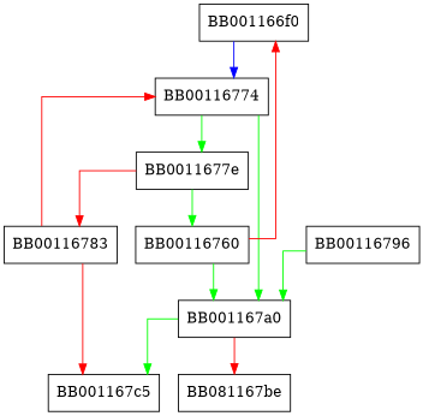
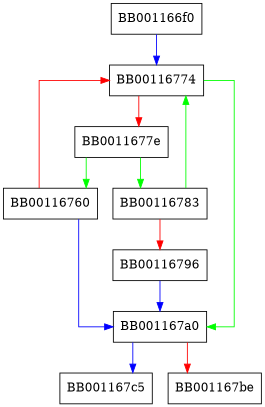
  digraph {
    splines=ortho
    node [shape=box]
    edge [color=red]
    BB001166f0
    BB00116774
    BB0011677e
    BB00116760
    BB00116783
    BB001167a0
    BB00116796
    n8 [label=BB001167c5]
-   BB001167be [label=BB081167be]
+   BB001167be
    BB001166f0 -> BB00116774 [color=blue]
-   BB00116774 -> BB0011677e [color=green]
+   BB00116774 -> BB0011677e
    BB00116774 -> BB001167a0 [color=green]
    BB0011677e -> BB00116760 [color=green]
-   BB0011677e -> BB00116783
-   BB00116760 -> BB001166f0
-   BB00116760 -> BB001167a0 [color=green]
-   BB00116783 -> BB00116774
-   BB00116783 -> n8
-   BB001167a0 -> n8 [color=green]
+   BB0011677e -> BB00116783 [color=green]
+   BB00116760 -> BB00116774
+   BB00116760 -> BB001167a0 [color=blue]
+   BB00116783 -> BB00116774 [color=green]
+   BB00116783 -> BB00116796
+   BB001167a0 -> n8 [color=blue]
    BB001167a0 -> BB001167be
-   BB00116796 -> BB001167a0 [color=green]
+   BB00116796 -> BB001167a0 [color=blue]
  }
